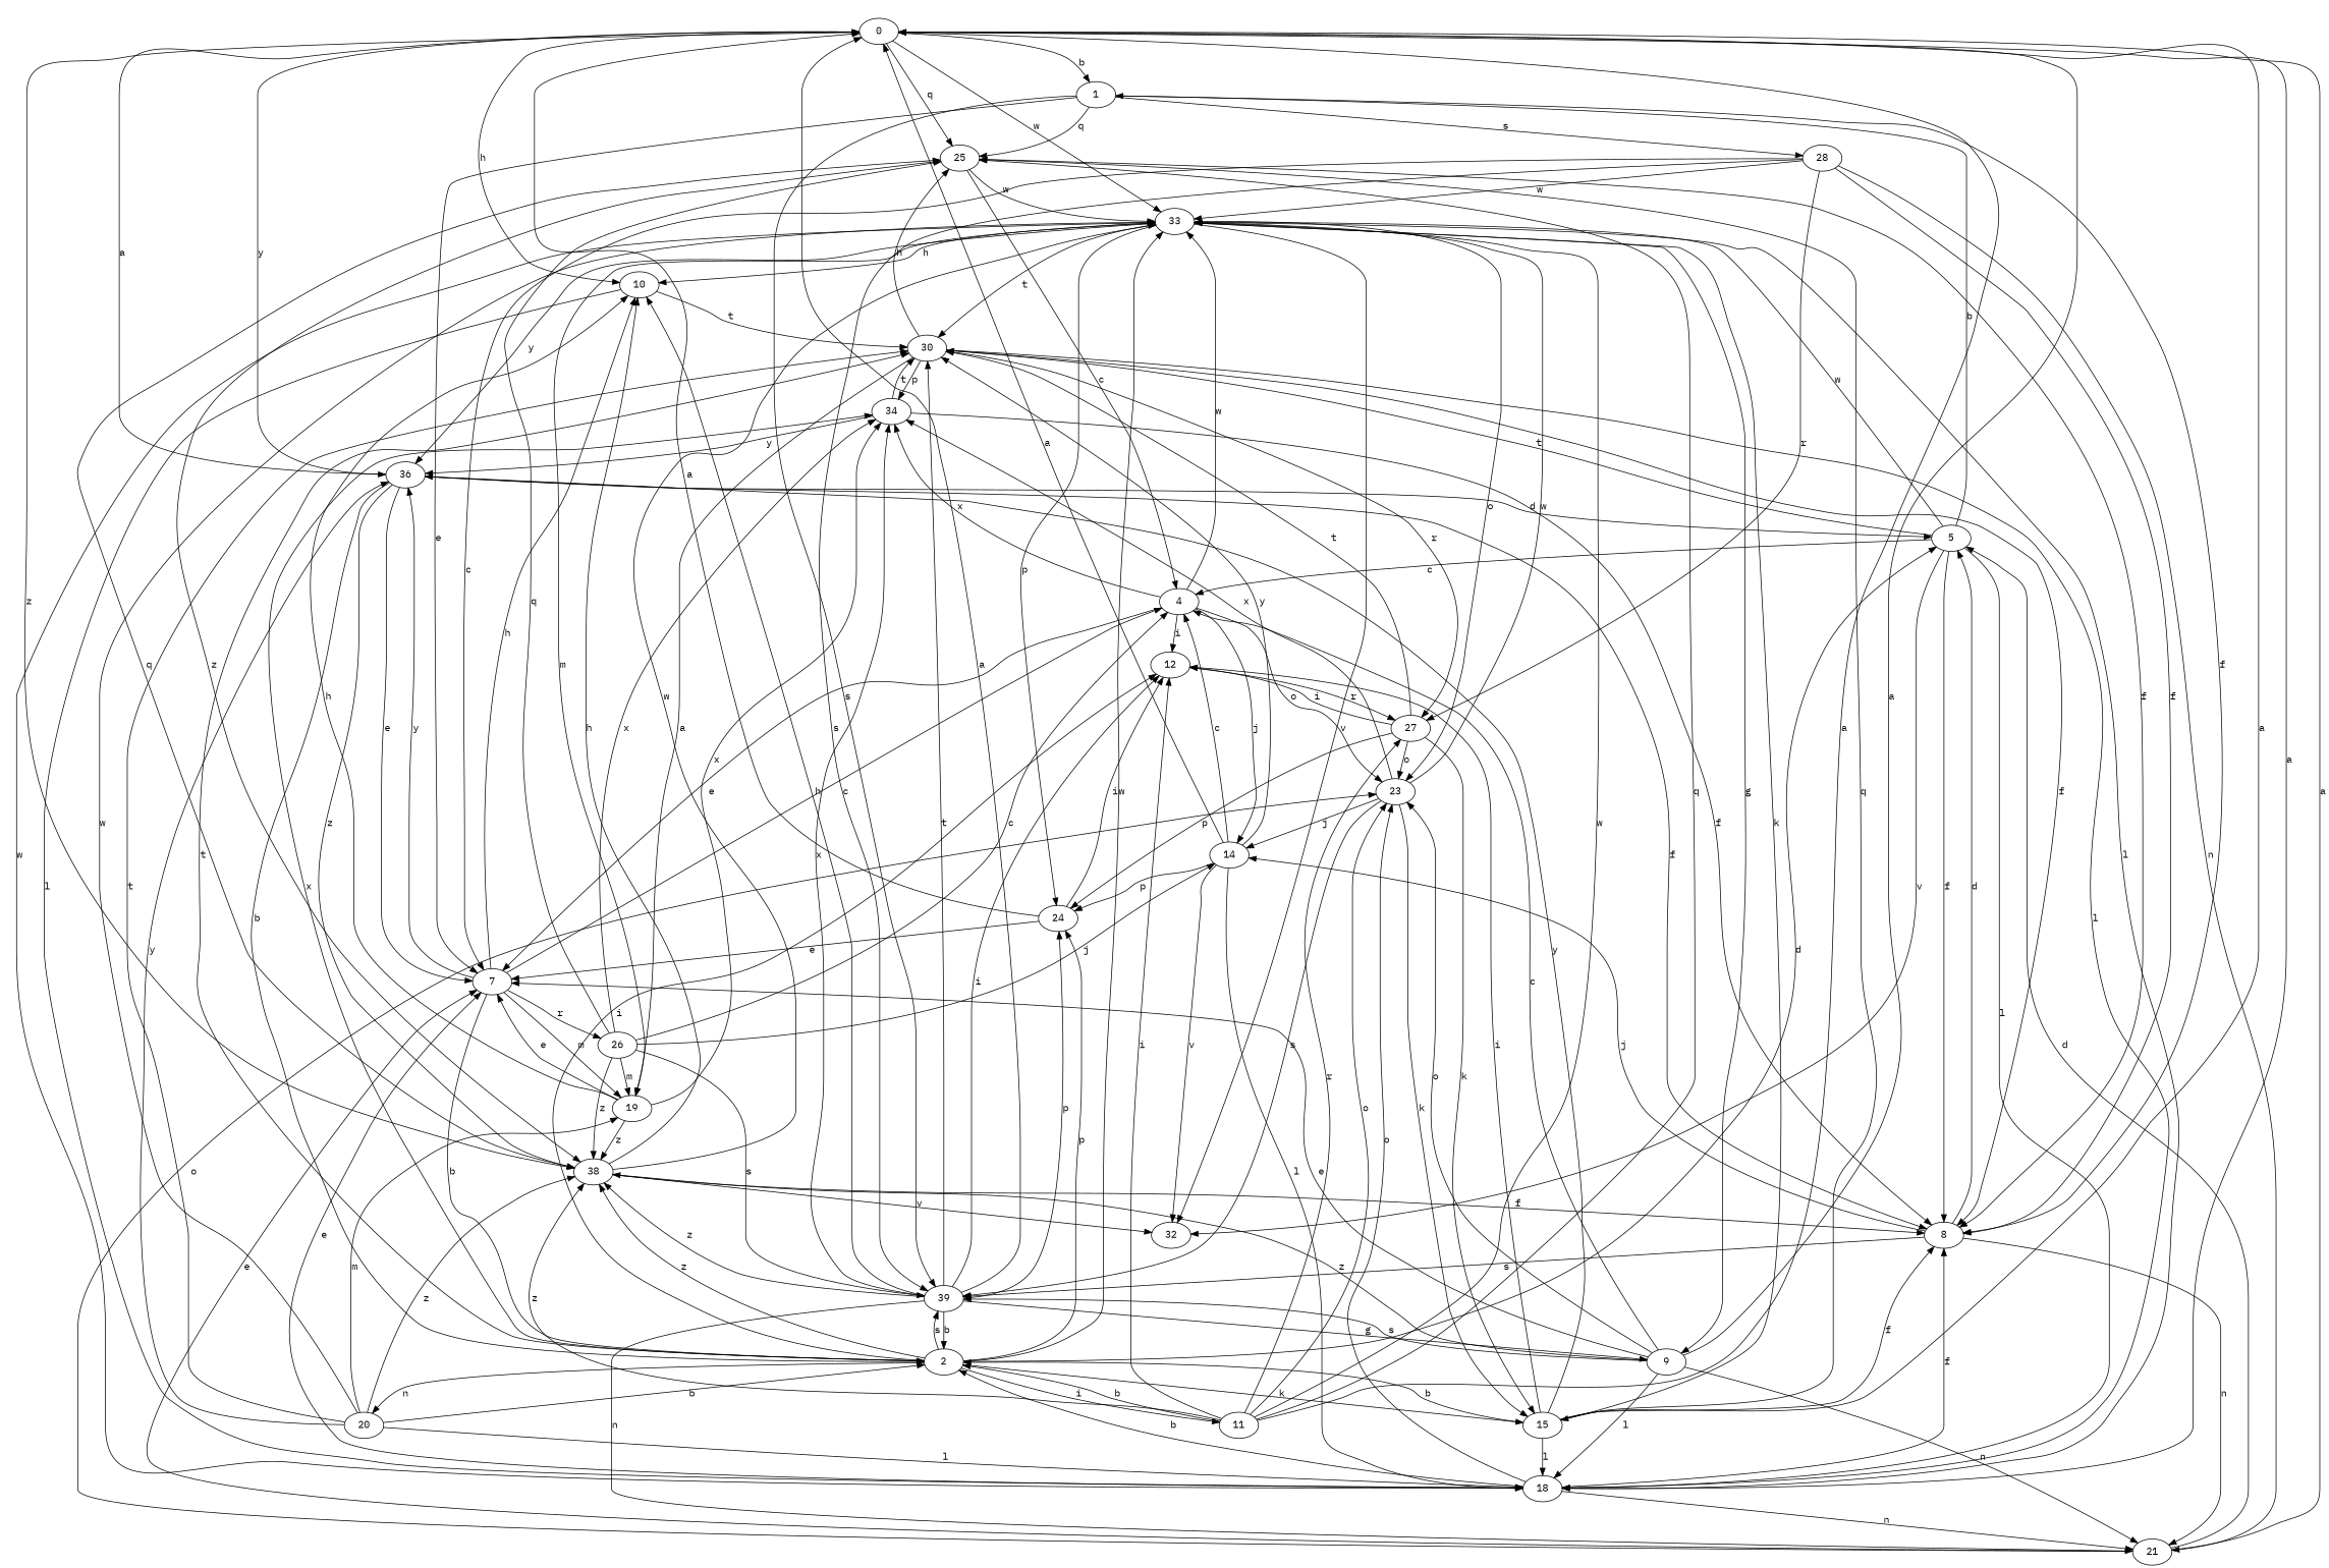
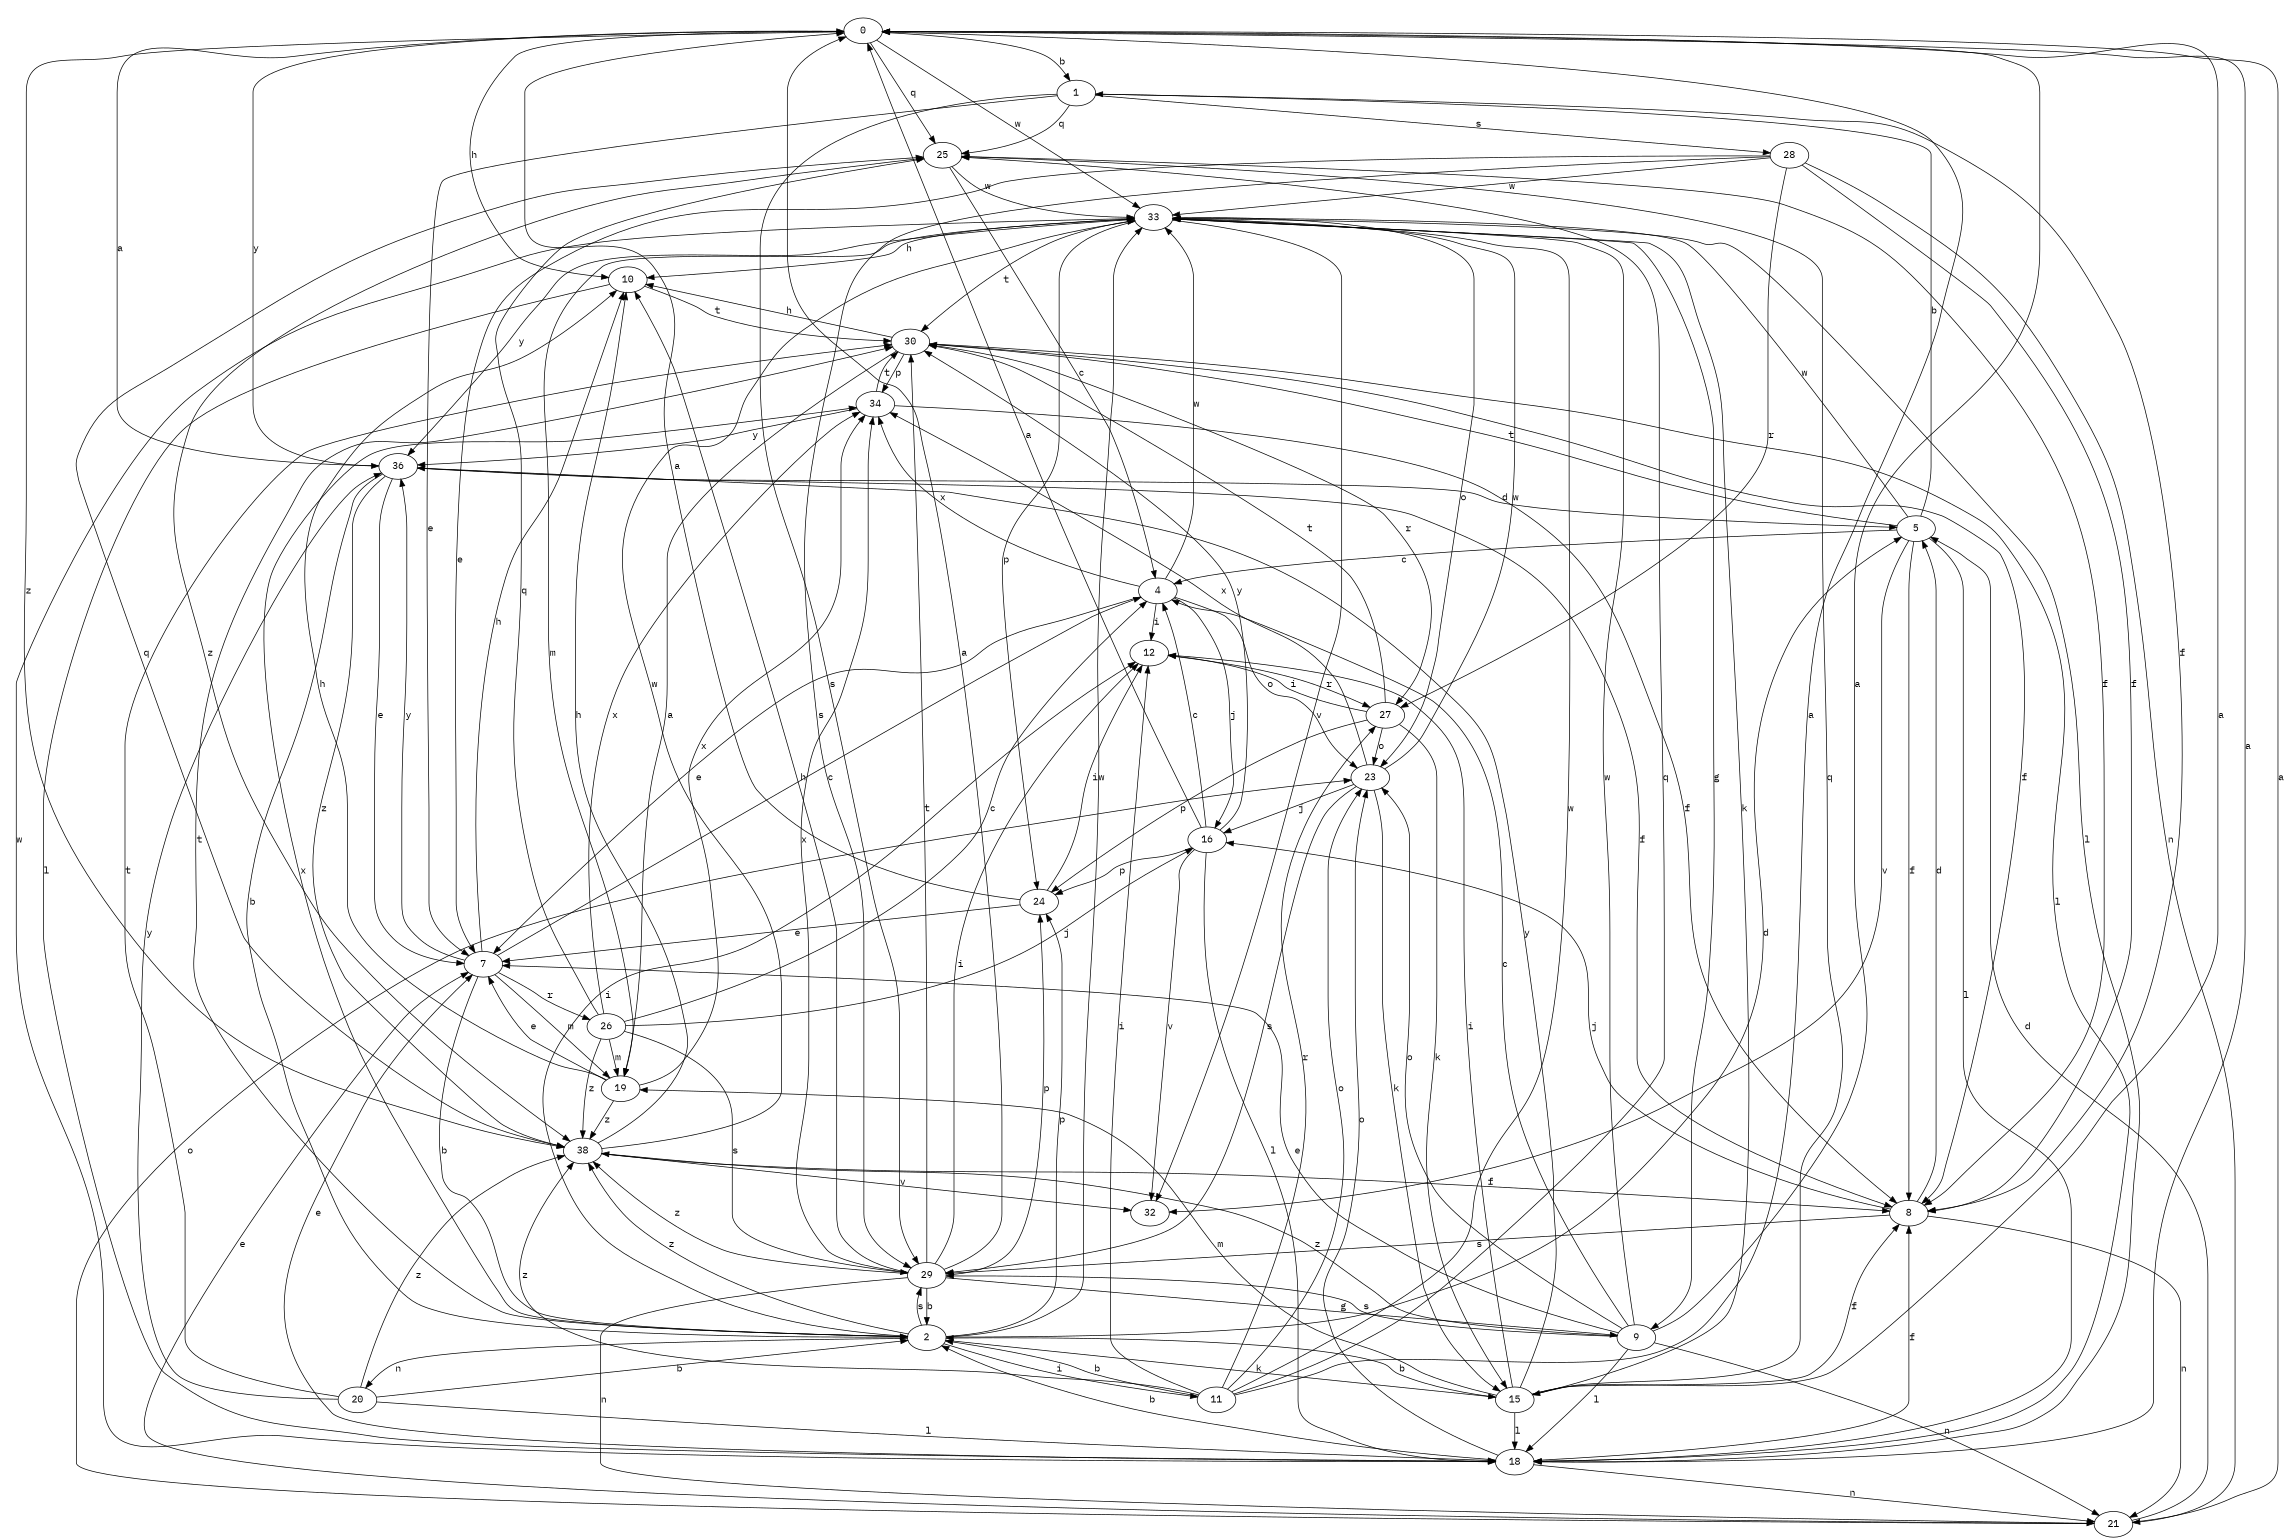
  strict digraph {
    fontname="IBM Plex Mono"
    node [fontname="IBM Plex Mono"]
    edge [fontname="IBM Plex Mono"]
    0
    1
    10
    25
    33
    36
    38
    7
    8
    28
-   29 [label=39]
+   29
    30
    18
    4
    15
    24
    23
    32
    19
    9
    2
    5
    26
-   14
+   14 [label=16]
    21
    27
    12
    34
    11
    20
    0 -> 1 [label=b]
    0 -> 10 [label=h]
    0 -> 25 [label=q]
    0 -> 33 [label=w]
    0 -> 36 [label=y]
    0 -> 38 [label=z]
    1 -> 25 [label=q]
    1 -> 7 [label=e]
    1 -> 8 [label=f]
    1 -> 28 [label=s]
    1 -> 29 [label=s]
    10 -> 30 [label=t]
    10 -> 18 [label=l]
    25 -> 33 [label=w]
    25 -> 38 [label=z]
    25 -> 8 [label=f]
    25 -> 4 [label=c]
    33 -> 10 [label=h]
    33 -> 36 [label=y]
    33 -> 30 [label=t]
    33 -> 18 [label=l]
    33 -> 15 [label=k]
    33 -> 24 [label=p]
    33 -> 23 [label=o]
    33 -> 32 [label=v]
    33 -> 19 [label=m]
    33 -> 9 [label=g]
    36 -> 0 [label=a]
    36 -> 38 [label=z]
    36 -> 7 [label=e]
    36 -> 8 [label=f]
    36 -> 2 [label=b]
    36 -> 5 [label=d]
    38 -> 10 [label=h]
    38 -> 25 [label=q]
    38 -> 33 [label=w]
    38 -> 8 [label=f]
    38 -> 32 [label=v]
    7 -> 10 [label=h]
    7 -> 36 [label=y]
    7 -> 4 [label=c]
    7 -> 19 [label=m]
    7 -> 2 [label=b]
    7 -> 26 [label=r]
    8 -> 29 [label=s]
    8 -> 5 [label=d]
    8 -> 14 [label=j]
    8 -> 21 [label=n]
    28 -> 33 [label=w]
-   28 -> 7 [label=c]
+   28 -> 7 [label=e]
    28 -> 8 [label=f]
    28 -> 29 [label=s]
    28 -> 21 [label=n]
    28 -> 27 [label=r]
    29 -> 0 [label=a]
    29 -> 10 [label=h]
    29 -> 38 [label=z]
    29 -> 30 [label=t]
    29 -> 24 [label=p]
    29 -> 9 [label=g]
    29 -> 2 [label=b]
    29 -> 21 [label=n]
    29 -> 12 [label=i]
    29 -> 34 [label=x]
-   30 -> 25 [label=h]
+   30 -> 10 [label=h]
    30 -> 8 [label=f]
    30 -> 18 [label=l]
    30 -> 19 [label=a]
    30 -> 27 [label=r]
    30 -> 34 [label=p]
    18 -> 0 [label=a]
    18 -> 33 [label=w]
    18 -> 7 [label=e]
    18 -> 8 [label=f]
    18 -> 23 [label=o]
    18 -> 2 [label=b]
    18 -> 21 [label=n]
    4 -> 33 [label=w]
    4 -> 7 [label=e]
    4 -> 23 [label=o]
    4 -> 14 [label=j]
    4 -> 12 [label=i]
    4 -> 34 [label=x]
    15 -> 0 [label=a]
    15 -> 25 [label=q]
    15 -> 36 [label=y]
    15 -> 8 [label=f]
    15 -> 18 [label=l]
-   20 -> 19 [label=m]
+   15 -> 19 [label=m]
    15 -> 2 [label=b]
    15 -> 12 [label=i]
    24 -> 0 [label=a]
    24 -> 7 [label=e]
    24 -> 12 [label=i]
    23 -> 33 [label=w]
    23 -> 29 [label=s]
    23 -> 15 [label=k]
    23 -> 14 [label=j]
    23 -> 34 [label=x]
    19 -> 10 [label=h]
    19 -> 38 [label=z]
    19 -> 7 [label=e]
    19 -> 34 [label=x]
    9 -> 0 [label=a]
-   20 -> 33 [label=w]
+   9 -> 33 [label=w]
    9 -> 38 [label=z]
    9 -> 7 [label=e]
    9 -> 29 [label=s]
    9 -> 18 [label=l]
    9 -> 4 [label=c]
    9 -> 23 [label=o]
    9 -> 21 [label=n]
    2 -> 33 [label=w]
    2 -> 38 [label=z]
    2 -> 29 [label=s]
    2 -> 30 [label=t]
    2 -> 15 [label=k]
    2 -> 24 [label=p]
    2 -> 5 [label=d]
    2 -> 12 [label=i]
    2 -> 34 [label=x]
    2 -> 11 [label=i]
    2 -> 20 [label=n]
    5 -> 1 [label=b]
    5 -> 33 [label=w]
    5 -> 8 [label=f]
    5 -> 30 [label=t]
    5 -> 18 [label=l]
    5 -> 4 [label=c]
    5 -> 32 [label=v]
    26 -> 25 [label=q]
    26 -> 38 [label=z]
    26 -> 29 [label=s]
    26 -> 4 [label=c]
    26 -> 19 [label=m]
    26 -> 14 [label=j]
    26 -> 34 [label=x]
    14 -> 0 [label=a]
    14 -> 30 [label=y]
    14 -> 18 [label=l]
    14 -> 4 [label=c]
    14 -> 24 [label=p]
    14 -> 32 [label=v]
    21 -> 0 [label=a]
    21 -> 7 [label=e]
    21 -> 23 [label=o]
    21 -> 5 [label=d]
    27 -> 30 [label=t]
    27 -> 15 [label=k]
    27 -> 24 [label=p]
    27 -> 23 [label=o]
    27 -> 12 [label=i]
    12 -> 27 [label=r]
    34 -> 36 [label=y]
    34 -> 8 [label=f]
    34 -> 30 [label=t]
    11 -> 0 [label=a]
    11 -> 25 [label=q]
    11 -> 33 [label=w]
    11 -> 38 [label=z]
    11 -> 23 [label=o]
    11 -> 2 [label=b]
    11 -> 27 [label=r]
    11 -> 12 [label=i]
    20 -> 36 [label=y]
    20 -> 38 [label=z]
    20 -> 30 [label=t]
    20 -> 18 [label=l]
    20 -> 2 [label=b]
  }
